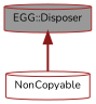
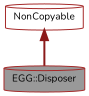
  digraph {
    fontname=Nunito
    node [color=brown fontname=Nunito fontsize=10 shape=cylinder style=filled]
    n1 [fillcolor=grey60 fontcolor=black height=0.2 label="EGG::Disposer" width=0.4]
    n2 [fillcolor=white height=0.2 label=NonCopyable width=0.4]
-   n1 -> n2 [color=firebrick4 dir=back fontname=Nunito fontsize=10 labelfontname=FreeMono labelfontsize=10 style=bold]
+   n2 -> n1 [color=firebrick4 dir=back fontname=Nunito fontsize=10 labelfontname=FreeMono labelfontsize=10 style=bold]
  }
